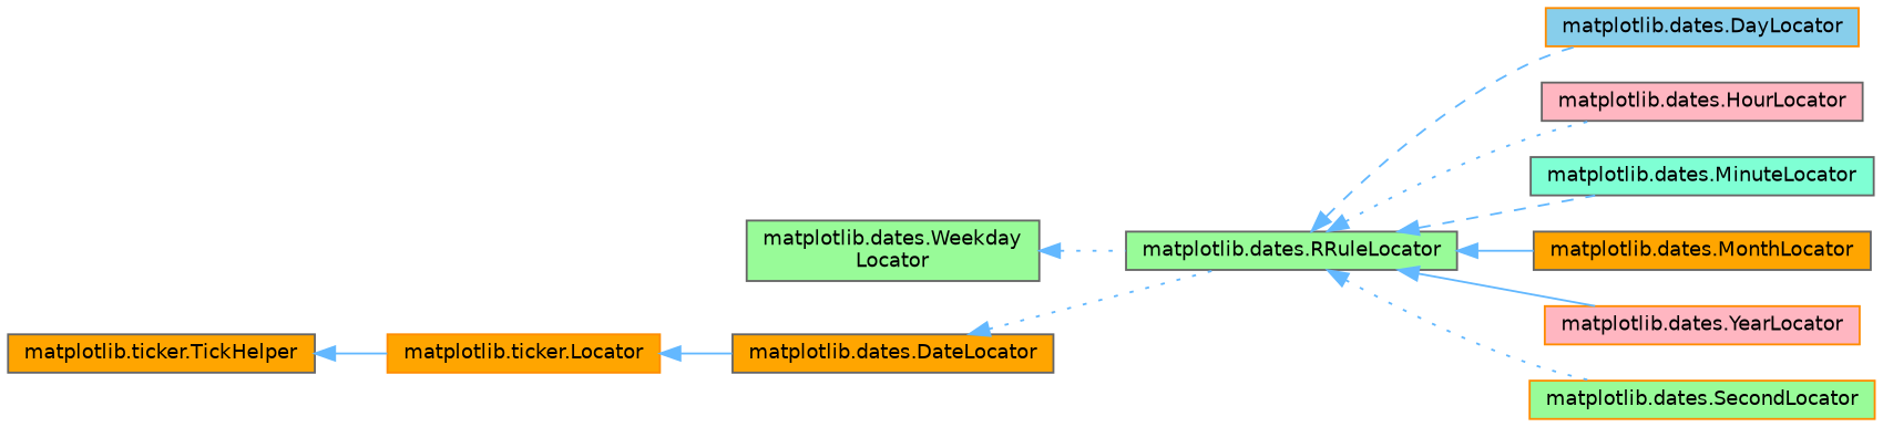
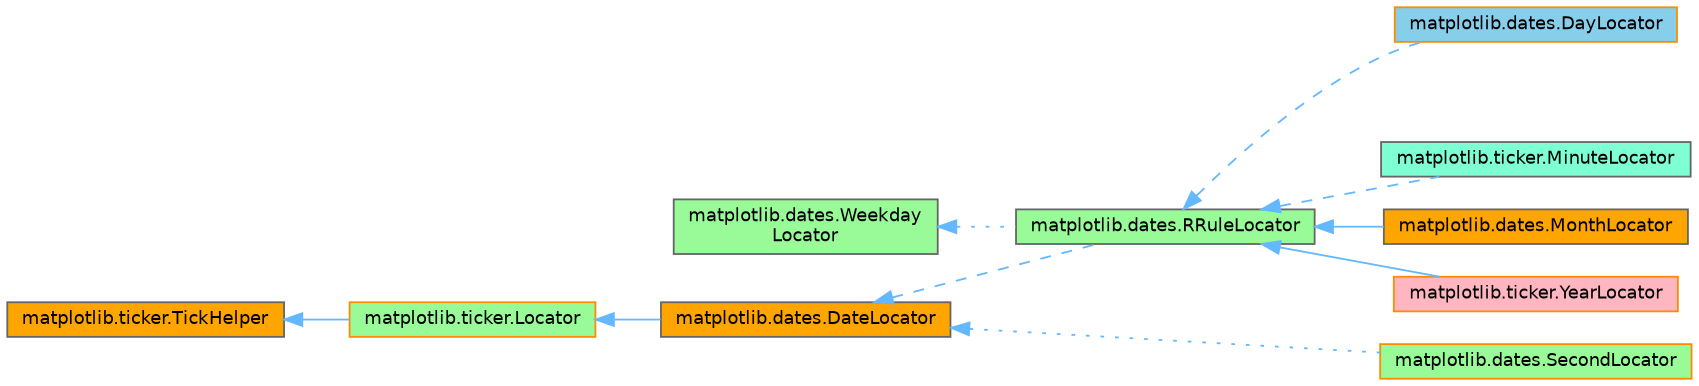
  digraph {
    rankdir=LR
    node [color=gray40 fillcolor=orange fontname=Helvetica fontsize=10 shape=box style=filled]
    edge [color=steelblue1 dir=back fontname=Helvetica fontsize=10 labelfontname=Helvetica labelfontsize=10 style=solid]
    n1 [fillcolor=palegreen fontcolor=black height=0.2 label="matplotlib.dates.RRuleLocator" width=0.4]
    n2 [color=darkorange fillcolor=skyblue height=0.2 label="matplotlib.dates.DayLocator" width=0.4]
-   n3 [fillcolor=lightpink height=0.2 label="matplotlib.dates.HourLocator" width=0.4]
-   n4 [fillcolor=aquamarine height=0.2 label="matplotlib.dates.MinuteLocator" width=0.4]
+   n4 [fillcolor=aquamarine height=0.2 label="matplotlib.ticker.MinuteLocator" width=0.4]
    n5 [height=0.2 label="matplotlib.dates.MonthLocator" width=0.4]
    n6 [color=darkorange fillcolor=palegreen height=0.2 label="matplotlib.dates.SecondLocator" width=0.4]
-   n7 [color=darkorange fillcolor=lightpink height=0.2 label="matplotlib.dates.YearLocator" width=0.4]
+   n7 [color=darkorange fillcolor=lightpink height=0.2 label="matplotlib.ticker.YearLocator" width=0.4]
    n8 [fillcolor=palegreen height=0.2 label="matplotlib.dates.Weekday\lLocator" width=0.4]
    n9 [height=0.2 label="matplotlib.dates.DateLocator" width=0.4]
-   n10 [color=darkorange height=0.2 label="matplotlib.ticker.Locator" width=0.4]
+   n10 [color=darkorange fillcolor=palegreen height=0.2 label="matplotlib.ticker.Locator" width=0.4]
    n11 [height=0.2 label="matplotlib.ticker.TickHelper" width=0.4]
    n1 -> n2 [style=dashed]
-   n1 -> n3 [style=dotted]
    n1 -> n4 [style=dashed]
    n1 -> n5
-   n1 -> n6 [style=dotted]
+   n9 -> n6 [style=dotted]
    n1 -> n7
    n8 -> n1 [style=dotted]
-   n9 -> n1 [style=dotted]
+   n9 -> n1 [style=dashed]
    n10 -> n9
    n11 -> n10
  }
